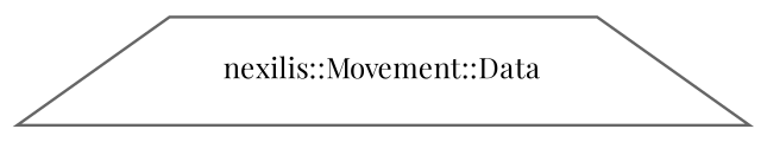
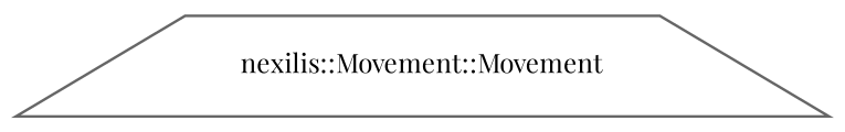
  digraph {
    rankdir=LR
    fontname="Playfair Display"
-   n1 [color=grey40 fillcolor=white fontname="Playfair Display" fontsize=10 height=0.2 label="nexilis::Movement::Data" shape=trapezium style=filled width=0.4]
+   n1 [color=grey40 fillcolor=white fontname="Playfair Display" fontsize=10 height=0.2 label="nexilis::Movement::Movement" shape=trapezium style=filled width=0.4]
  }
